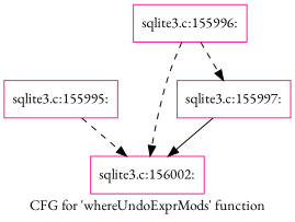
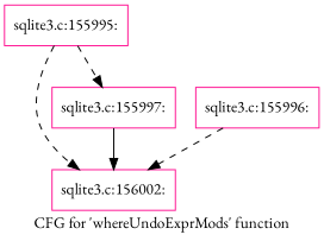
  digraph {
    fontname="EB Garamond"
    label="CFG for 'whereUndoExprMods' function"
    node [color=deeppink fontname="EB Garamond" shape=record]
    edge [fontname="EB Garamond" style=dashed]
    n1 [label="{sqlite3.c:155995:}"]
    n2 [label="{sqlite3.c:156002:}"]
    n3 [label="{sqlite3.c:155996:}"]
    n4 [label="{sqlite3.c:155997:}"]
    n1 -> n2
    n3 -> n2
-   n3 -> n4
+   n1 -> n4
    n4 -> n2 [style=solid]
  }
